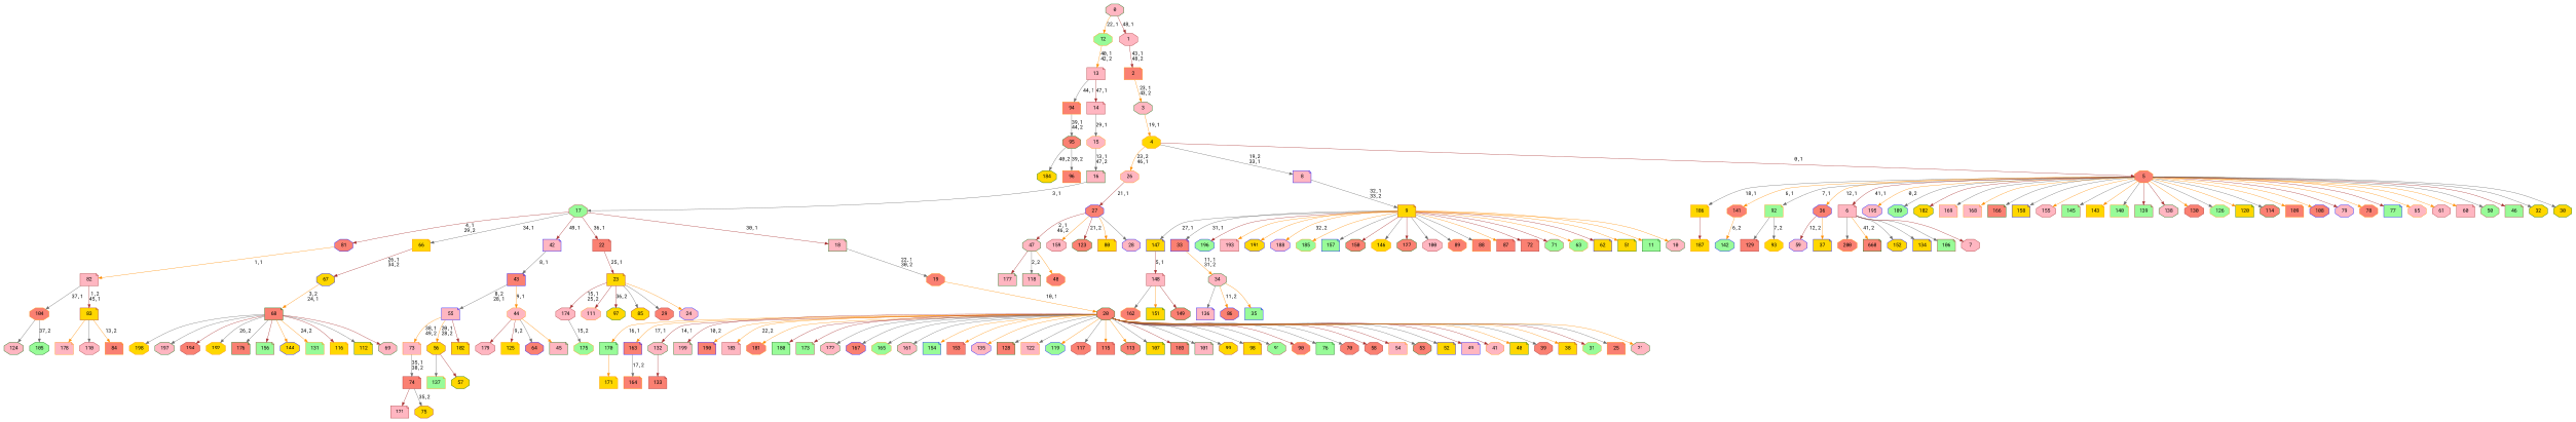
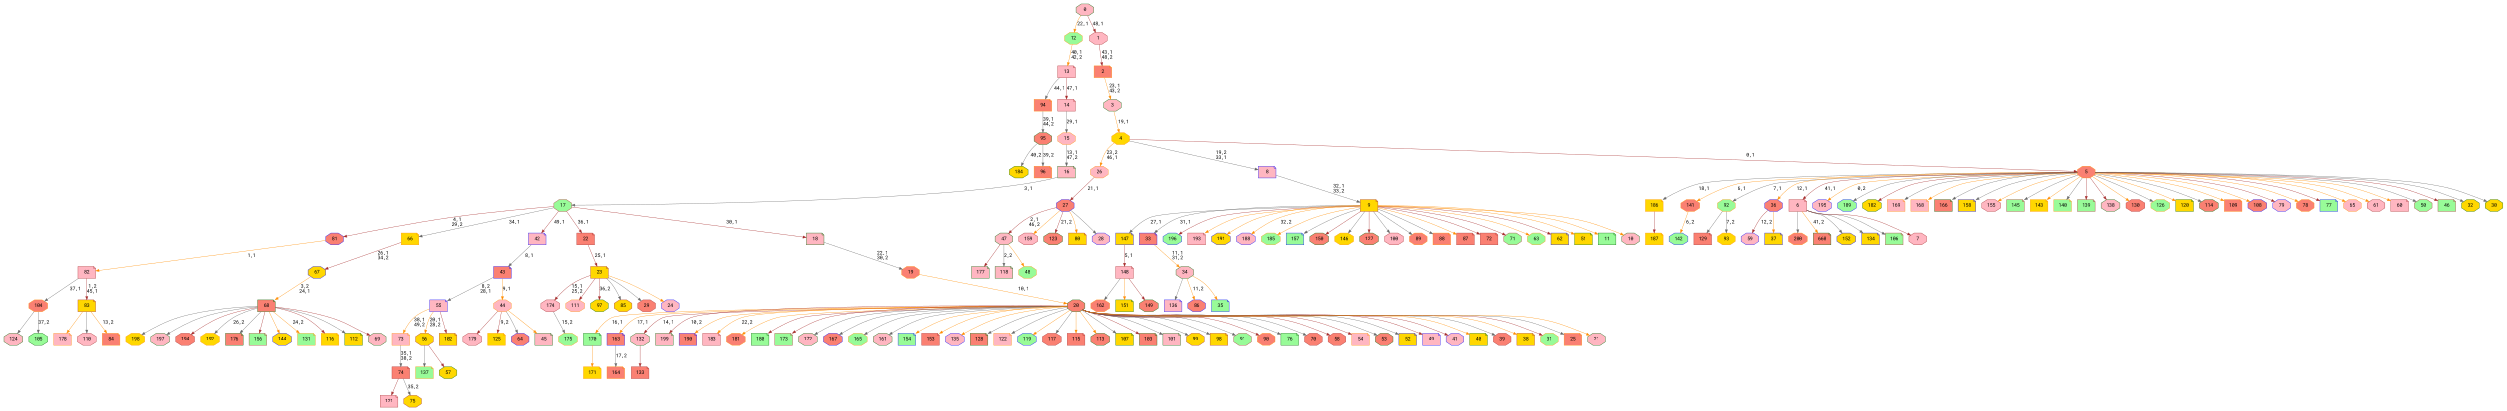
  digraph {
    fontname="Roboto Mono"
    node [color=darkorange fillcolor=lightpink fontname="Roboto Mono" shape=octagon style=filled]
    edge [color=gray40 fontname="Roboto Mono"]
    186 [fillcolor=gold shape=note]
    187 [fillcolor=gold shape=note]
    174 [color=brown]
    175 [fillcolor=palegreen]
    170 [color=darkgreen fillcolor=palegreen shape=note]
    171 [fillcolor=gold shape=note]
    163 [color=blue fillcolor=salmon shape=note]
    164 [fillcolor=salmon shape=note]
    148 [color=brown shape=note]
    162 [fillcolor=salmon]
    151 [color=darkgreen fillcolor=gold shape=note]
    149 [color=darkgreen fillcolor=salmon]
    147 [color=blue fillcolor=gold shape=note]
    141 [fillcolor=salmon]
    142 [color=blue fillcolor=palegreen]
    132 [color=darkgreen]
    133 [color=brown fillcolor=salmon shape=note]
    104 [fillcolor=salmon]
    124 [color=darkgreen]
    105 [color=darkgreen fillcolor=palegreen]
    95 [color=darkgreen fillcolor=salmon]
    184 [color=darkgreen fillcolor=gold]
    96 [fillcolor=salmon shape=note]
    94 [fillcolor=salmon shape=note]
-   92 [fillcolor=palegreen shape=note]
+   92 [fillcolor=palegreen]
    129 [color=brown fillcolor=salmon shape=note]
    93 [fillcolor=gold]
    83 [color=brown fillcolor=gold shape=note]
    178 [shape=note]
    110 [color=brown]
    84 [fillcolor=salmon shape=note]
    82 [color=brown shape=note]
    81 [color=blue fillcolor=salmon]
    74 [color=brown fillcolor=salmon shape=note]
    121 [color=brown shape=note]
    75 [color=brown fillcolor=gold]
    73 [shape=note]
    68 [color=darkgreen fillcolor=salmon shape=note]
    198 [fillcolor=gold]
    197 [color=darkgreen]
    194 [color=brown fillcolor=salmon]
    192 [fillcolor=gold]
    176 [color=darkgreen fillcolor=salmon shape=note]
    156 [color=brown fillcolor=palegreen shape=note]
    144 [color=blue fillcolor=gold]
    131 [fillcolor=palegreen shape=note]
    116 [fillcolor=gold shape=note]
    112 [color=darkgreen fillcolor=gold shape=note]
    69 [color=darkgreen]
    67 [color=blue fillcolor=gold]
    66 [fillcolor=gold shape=note]
    56 [color=brown fillcolor=gold]
    137 [fillcolor=palegreen shape=note]
    57 [color=darkgreen fillcolor=gold]
    55 [color=blue shape=note]
    102 [color=brown fillcolor=gold shape=note]
    47 [color=darkgreen]
    177 [color=darkgreen shape=note]
    118 [color=darkgreen shape=note]
-   48 [fillcolor=salmon]
+   48 [fillcolor=palegreen]
    179 [color=brown]
    44
    125 [fillcolor=gold shape=note]
    64 [color=blue fillcolor=salmon]
    45 [color=darkgreen shape=note]
    43 [color=blue fillcolor=salmon shape=note]
    42 [color=blue shape=note]
    36 [color=blue fillcolor=salmon]
    59 [color=blue]
    37 [color=blue fillcolor=gold shape=note]
    34 [color=darkgreen]
    136 [color=blue shape=note]
    86 [color=blue fillcolor=salmon]
    35 [color=blue fillcolor=palegreen shape=note]
    33 [color=blue fillcolor=salmon shape=note]
    27 [color=blue fillcolor=salmon]
    159 [color=brown]
    123 [color=darkgreen fillcolor=salmon]
    80 [color=brown fillcolor=gold shape=note]
    28 [color=blue]
    26
    23 [color=brown fillcolor=gold shape=note]
    111
    97 [color=darkgreen fillcolor=gold]
    85 [color=brown fillcolor=gold]
    29 [color=brown fillcolor=salmon]
    24 [color=blue]
    22 [color=brown fillcolor=salmon shape=note]
    20 [color=darkgreen fillcolor=salmon]
    199 [color=darkgreen shape=note]
    190 [color=blue fillcolor=salmon shape=note]
    183 [color=brown shape=note]
    181 [fillcolor=salmon]
    180 [color=darkgreen fillcolor=palegreen shape=note]
    173 [color=brown fillcolor=palegreen shape=note]
    172 [color=darkgreen]
    167 [color=blue fillcolor=salmon]
    165 [fillcolor=palegreen]
    161 [color=darkgreen]
    154 [color=blue fillcolor=palegreen shape=note]
    153 [color=brown fillcolor=salmon shape=note]
    135 [color=blue]
    128 [color=darkgreen fillcolor=salmon shape=note]
    122 [shape=note]
    119 [color=blue fillcolor=palegreen]
    117 [color=brown fillcolor=salmon]
    115 [color=brown fillcolor=salmon shape=note]
    113 [color=darkgreen fillcolor=salmon]
    107 [color=darkgreen fillcolor=gold shape=note]
    103 [color=darkgreen fillcolor=salmon shape=note]
    101 [color=darkgreen shape=note]
    99 [color=brown fillcolor=gold]
    98 [color=brown fillcolor=gold shape=note]
    91 [color=brown fillcolor=palegreen]
    90 [fillcolor=salmon]
    76 [color=darkgreen fillcolor=palegreen shape=note]
    70 [color=brown fillcolor=salmon]
    58 [color=brown fillcolor=salmon]
    54 [shape=note]
    53 [color=darkgreen fillcolor=salmon]
    52 [color=blue fillcolor=gold shape=note]
    49 [color=blue shape=note]
-   41
+   41 [color=blue]
    40 [color=darkgreen fillcolor=gold shape=note]
    39 [color=brown fillcolor=salmon]
    38 [color=brown fillcolor=gold shape=note]
    31 [fillcolor=palegreen]
    25 [fillcolor=salmon shape=note]
    21 [color=darkgreen]
    19 [fillcolor=salmon]
    18 [color=darkgreen shape=note]
    17 [color=brown fillcolor=palegreen]
    16 [color=darkgreen shape=note]
    15
    14 [color=brown shape=note]
    13 [color=brown shape=note]
    12 [fillcolor=palegreen]
    9 [color=brown fillcolor=gold shape=note]
    196 [color=blue fillcolor=palegreen]
    193 [color=brown shape=note]
    191 [color=blue fillcolor=gold]
    188 [color=blue]
    185 [fillcolor=palegreen]
    157 [color=blue fillcolor=palegreen shape=note]
    150 [color=darkgreen fillcolor=salmon]
    146 [fillcolor=gold]
    127 [color=darkgreen fillcolor=salmon]
    100 [color=brown]
    89 [fillcolor=salmon]
    88 [fillcolor=salmon shape=note]
    87 [color=brown fillcolor=salmon shape=note]
    72 [color=brown fillcolor=salmon shape=note]
    71 [color=brown fillcolor=palegreen]
    63 [fillcolor=palegreen]
    62 [color=blue fillcolor=gold shape=note]
    51 [color=darkgreen fillcolor=gold shape=note]
    11 [color=darkgreen fillcolor=palegreen shape=note]
    10 [color=darkgreen]
    8 [color=blue shape=note]
    6 [color=brown shape=note]
    200 [fillcolor=salmon]
    n162 [color=darkgreen fillcolor=salmon label=660 shape=note]
    152 [color=blue fillcolor=gold]
    134 [color=blue fillcolor=gold shape=note]
    106 [color=brown fillcolor=palegreen shape=note]
    7 [color=brown]
    5 [fillcolor=salmon]
    195 [color=blue]
    189 [color=blue fillcolor=palegreen]
    182 [color=darkgreen fillcolor=gold]
    169 [shape=note]
    168 [shape=note]
    166 [color=darkgreen fillcolor=salmon shape=note]
    158 [color=blue fillcolor=gold shape=note]
    155 [color=brown]
    145 [color=brown fillcolor=palegreen shape=note]
    143 [fillcolor=gold shape=note]
    140 [fillcolor=palegreen shape=note]
    139 [color=brown fillcolor=palegreen shape=note]
    138 [color=darkgreen]
    130 [color=brown fillcolor=salmon]
    126 [fillcolor=palegreen]
    120 [color=darkgreen fillcolor=gold shape=note]
    114 [color=darkgreen fillcolor=salmon]
    109 [fillcolor=salmon shape=note]
    108 [color=blue fillcolor=salmon]
    79 [color=blue]
    78 [fillcolor=salmon]
    77 [color=blue fillcolor=palegreen shape=note]
    65
    61 [color=brown]
    60 [color=brown shape=note]
    50 [color=brown fillcolor=palegreen]
    46 [color=brown fillcolor=palegreen shape=note]
    32 [color=darkgreen fillcolor=gold]
    30 [color=darkgreen fillcolor=gold]
    4 [fillcolor=gold]
    3 [color=darkgreen]
    2 [fillcolor=salmon shape=note]
    1 [color=brown]
    0 [color=darkgreen]
    186 -> 187 [color=brown]
    174 -> 175 [label="15,2"]
    170 -> 171 [color=darkorange]
    163 -> 164 [label="17,2"]
    148 -> 162
    148 -> 151 [color=darkorange]
    148 -> 149 [color=brown]
    147 -> 148 [color=brown label="5,1"]
    141 -> 142 [color=darkorange label="6,2"]
    132 -> 133 [color=brown]
    104 -> 124
    104 -> 105 [label="37,2"]
    95 -> 184 [label="40,2"]
    95 -> 96 [label="39,2"]
    94 -> 95 [label="39,1\n44,2"]
    92 -> 129
    92 -> 93 [label="7,2"]
    83 -> 178 [color=darkorange]
    83 -> 110
    83 -> 84 [color=darkorange label="13,2"]
    82 -> 104 [label="37,1"]
    82 -> 83 [color=brown label="1,2\n45,1"]
    81 -> 82 [color=darkorange label="1,1"]
    74 -> 121 [color=brown]
    74 -> 75 [label="35,2"]
    73 -> 74 [label="35,1\n38,2"]
    68 -> 198
    68 -> 197
    68 -> 194 [color=brown]
    68 -> 192 [label="26,2"]
    68 -> 176
    68 -> 156 [color=brown]
    68 -> 144 [color=darkorange]
    68 -> 131 [color=darkorange label="24,2"]
    68 -> 116 [color=brown]
    68 -> 112
    68 -> 69 [color=brown]
    67 -> 68 [color=darkorange label="3,2\n24,1"]
    66 -> 67 [color=brown label="26,1\n34,2"]
    56 -> 137
    56 -> 57 [color=brown]
    55 -> 73 [color=darkorange label="38,1\n49,2"]
    55 -> 56 [color=darkorange label="20,1\n28,2"]
    55 -> 102 [color=brown]
    47 -> 177 [color=brown]
    47 -> 118 [label="2,2"]
    47 -> 48 [color=darkorange]
    44 -> 179 [color=brown]
    44 -> 125 [color=brown label="9,2"]
    44 -> 64
    44 -> 45 [color=darkorange]
    43 -> 55 [label="8,2\n28,1"]
    43 -> 44 [color=darkorange label="9,1"]
    42 -> 43 [label="8,1"]
    36 -> 59 [color=brown label="12,2"]
    36 -> 37 [color=darkorange]
    34 -> 136
    34 -> 86 [color=darkorange label="11,2"]
    34 -> 35 [color=darkorange]
    33 -> 34 [color=darkorange label="11,1\n31,2"]
    27 -> 47 [color=brown label="2,1\n46,2"]
    27 -> 159 [color=darkorange]
    27 -> 123 [color=brown label="21,2"]
    27 -> 80 [color=darkorange]
    27 -> 28
    26 -> 27 [color=brown label="21,1"]
    23 -> 174 [color=brown label="15,1\n25,2"]
    23 -> 111 [color=brown]
    23 -> 97 [color=brown label="36,2"]
    23 -> 85
    23 -> 29
    23 -> 24 [color=darkorange]
    22 -> 23 [color=brown label="25,1"]
    20 -> 170 [color=darkorange label="16,1"]
    20 -> 163 [color=darkorange label="17,1"]
    20 -> 132 [color=brown label="14,1"]
    20 -> 199 [color=brown label="10,2"]
    20 -> 190 [color=darkorange]
    20 -> 183 [color=darkorange label="22,2"]
    20 -> 181 [color=darkorange]
    20 -> 180 [color=brown]
    20 -> 173 [color=brown]
    20 -> 172
    20 -> 167
    20 -> 165
    20 -> 161
    20 -> 154 [color=darkorange]
    20 -> 153 [color=darkorange]
    20 -> 135 [color=darkorange]
    20 -> 128
    20 -> 122
    20 -> 119 [color=darkorange]
    20 -> 117
    20 -> 115 [color=darkorange]
    20 -> 113 [color=darkorange]
    20 -> 107
    20 -> 103 [color=brown]
    20 -> 101
    20 -> 99
    20 -> 98
    20 -> 91
    20 -> 90 [color=brown]
    20 -> 76
    20 -> 70
    20 -> 58 [color=brown]
    20 -> 54 [color=brown]
    20 -> 53
    20 -> 52
    20 -> 49 [color=brown]
    20 -> 41 [color=brown]
    20 -> 40 [color=darkorange]
    20 -> 39
    20 -> 38 [color=darkorange]
    20 -> 31 [color=brown]
    20 -> 25
    20 -> 21 [color=darkorange]
    19 -> 20 [color=darkorange label="10,1"]
    18 -> 19 [label="22,1\n30,2"]
    17 -> 81 [color=brown label="4,1\n29,2"]
    17 -> 66 [label="34,1"]
    17 -> 42 [color=brown label="49,1"]
    17 -> 22 [color=brown label="36,1"]
    17 -> 18 [color=brown label="30,1"]
    16 -> 17 [label="3,1"]
    15 -> 16 [label="13,1\n47,2"]
    14 -> 15 [label="29,1"]
    13 -> 94 [label="44,1"]
    13 -> 14 [color=brown label="47,1"]
    12 -> 13 [color=darkorange label="40,1\n42,2"]
    9 -> 147 [label="27,1"]
    9 -> 33 [label="31,1"]
    9 -> 196 [color=brown]
    9 -> 193 [color=darkorange]
    9 -> 191 [color=darkorange]
    9 -> 188 [color=darkorange label="32,2"]
    9 -> 185 [color=darkorange]
    9 -> 157
    9 -> 150 [color=brown]
    9 -> 146
    9 -> 127 [color=brown]
    9 -> 100
    9 -> 89
    9 -> 88
    9 -> 87 [color=darkorange]
    9 -> 72 [color=brown]
    9 -> 71 [color=brown]
    9 -> 63 [color=darkorange]
    9 -> 62 [color=brown]
    9 -> 51 [color=darkorange]
    9 -> 11 [color=darkorange]
    9 -> 10 [color=darkorange]
    8 -> 9 [label="32,1\n33,2"]
    6 -> 200
    6 -> n162 [color=darkorange label="41,2"]
    6 -> 152
    6 -> 134
    6 -> 106
    6 -> 7 [color=brown]
    5 -> 186 [label="18,1"]
    5 -> 141 [color=darkorange label="6,1"]
    5 -> 92 [label="7,1"]
    5 -> 36 [color=darkorange label="12,1"]
    5 -> 6 [color=brown label="41,1"]
    5 -> 195 [color=darkorange label="0,2"]
    5 -> 189
    5 -> 182 [color=brown]
    5 -> 169
    5 -> 168 [color=darkorange]
    5 -> 166
    5 -> 158
    5 -> 155 [color=darkorange]
    5 -> 145
    5 -> 143 [color=darkorange]
    5 -> 140
    5 -> 139 [color=brown]
    5 -> 138 [color=brown]
    5 -> 130 [color=darkorange]
    5 -> 126
    5 -> 120 [color=darkorange]
    5 -> 114
    5 -> 109 [color=darkorange]
    5 -> 108 [color=darkorange]
    5 -> 79 [color=brown]
    5 -> 78 [color=darkorange]
    5 -> 77 [color=brown]
    5 -> 65 [color=darkorange]
    5 -> 61 [color=darkorange]
    5 -> 60 [color=darkorange]
    5 -> 50
    5 -> 46 [color=brown]
    5 -> 32
    5 -> 30
    4 -> 26 [color=darkorange label="23,2\n46,1"]
    4 -> 8 [label="19,2\n33,1"]
    4 -> 5 [color=brown label="0,1"]
    3 -> 4 [color=darkorange label="19,1"]
    2 -> 3 [color=darkorange label="23,1\n43,2"]
    1 -> 2 [color=brown label="43,1\n48,2"]
    0 -> 12 [color=darkorange label="22,1"]
    0 -> 1 [color=brown label="48,1"]
  }
